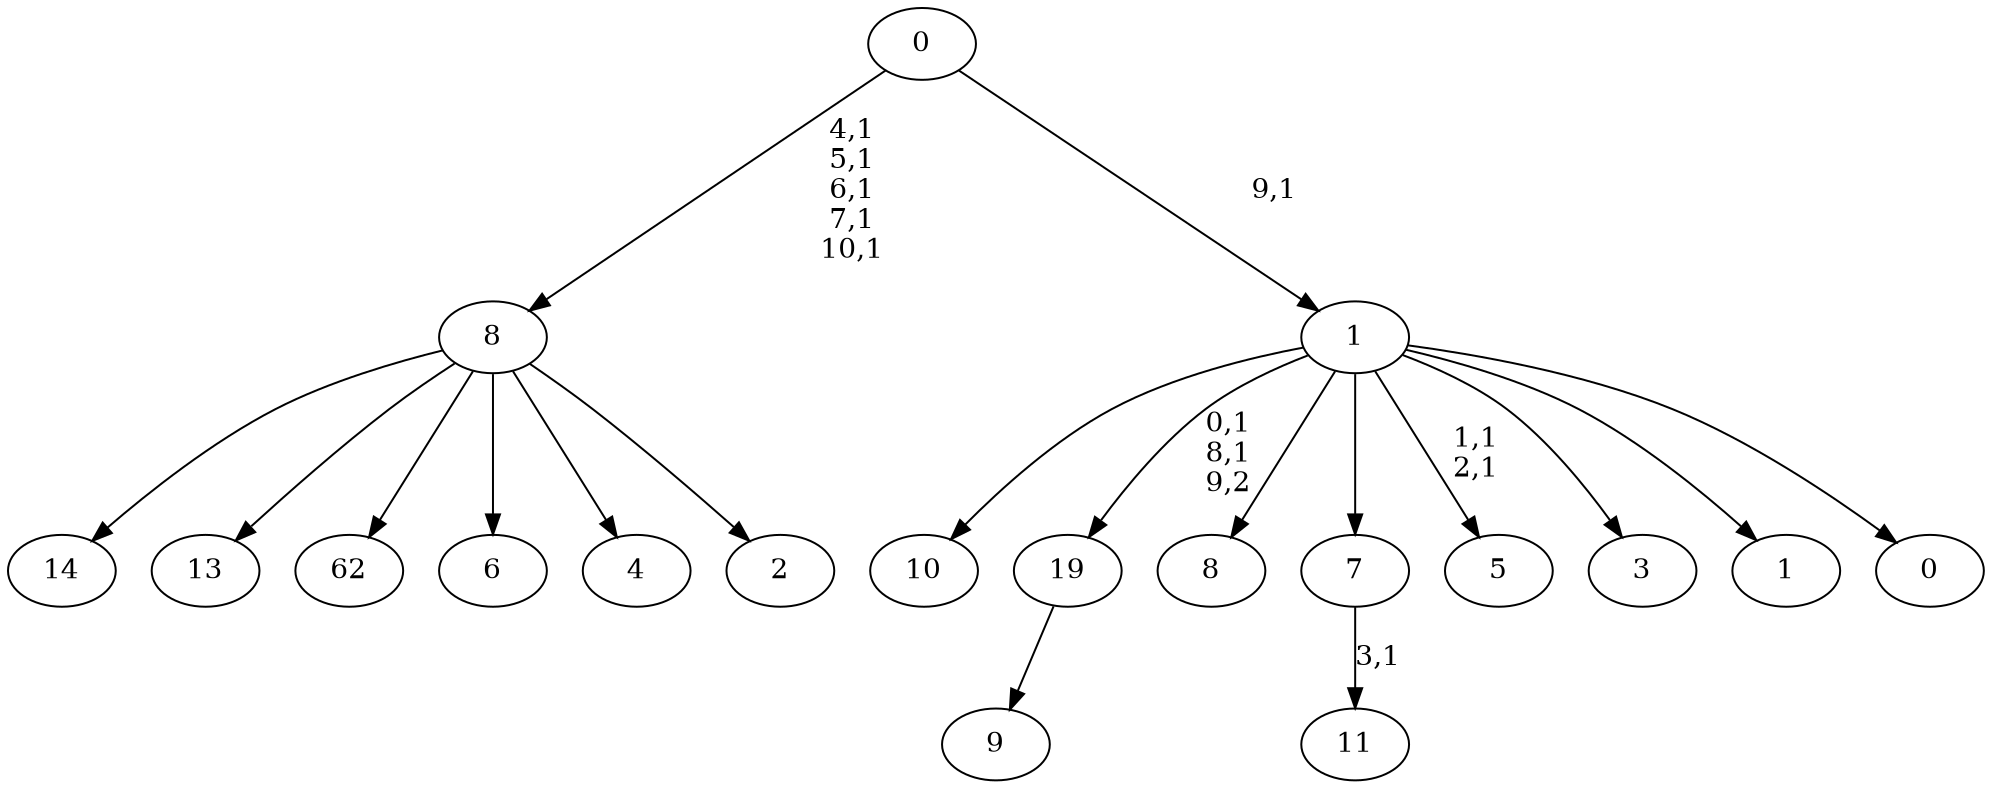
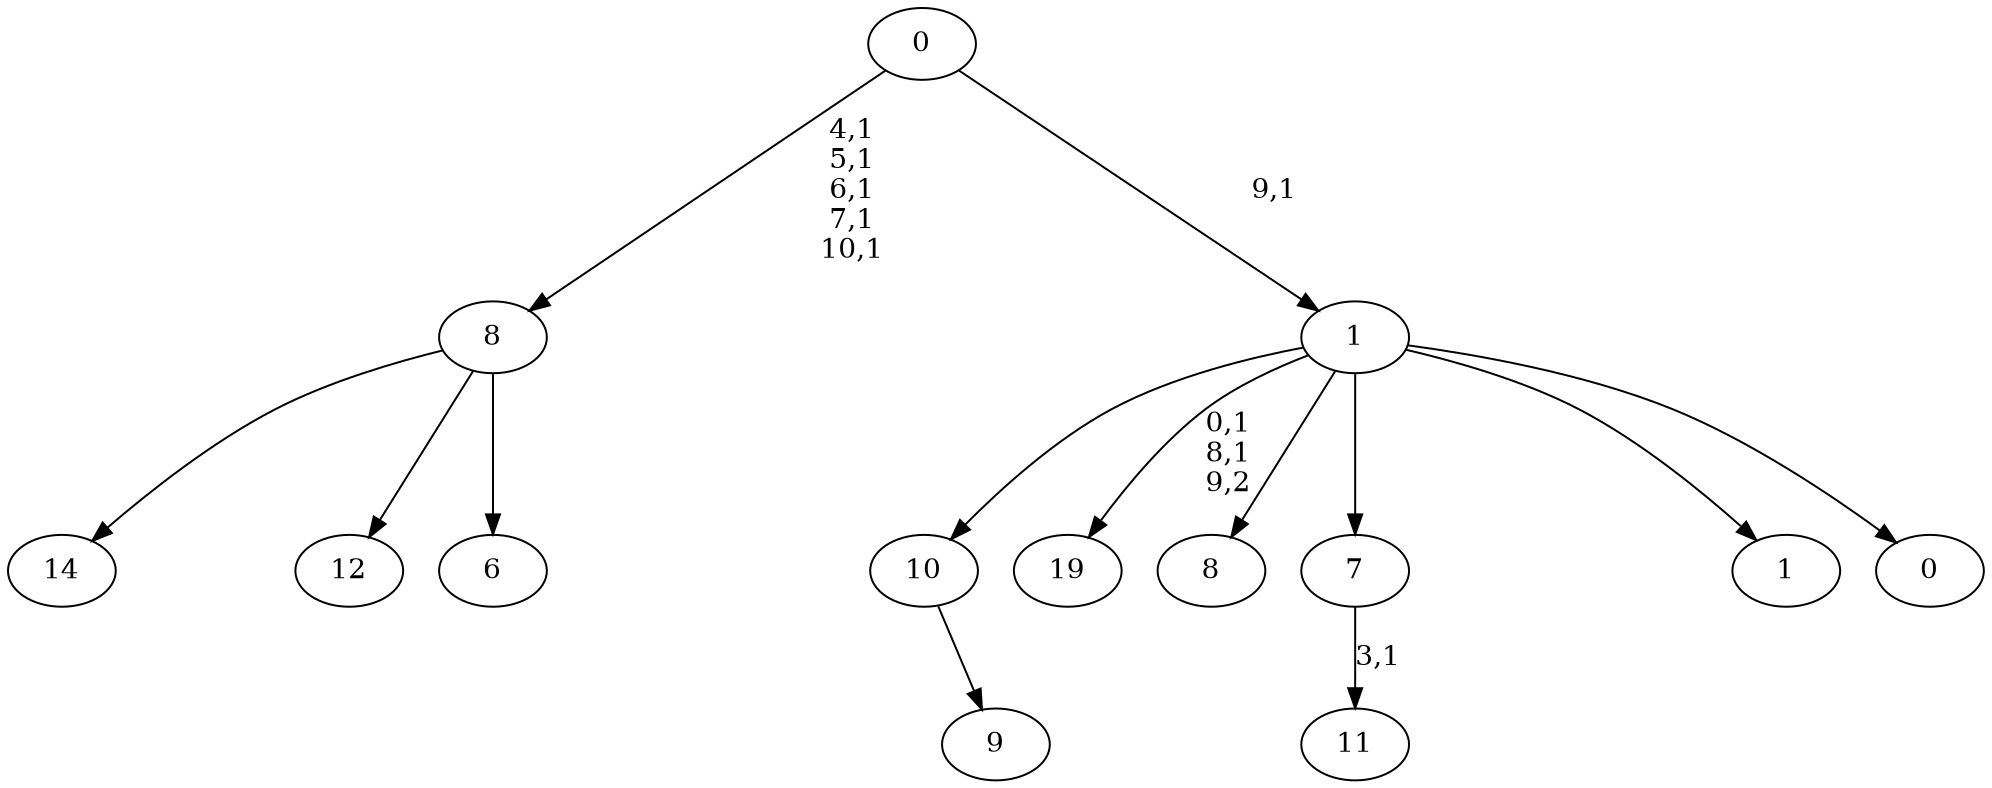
  digraph {
    n1 [label=14]
-   n2 [label=13]
-   n3 [label=62]
+   n3 [label=12]
    n4 [label=11]
    n5 [label=10]
    n6 [label=9]
    19
    n8 [label=8]
    n9 [label=7]
    n10 [label=6]
-   n11 [label=5]
-   n12 [label=4]
-   n13 [label=3]
-   n14 [label=2]
    8
    n16 [label=1]
    n17 [label=0]
    1
    0
-   19 -> n6
+   n5 -> n6
    n9 -> n4 [label="3,1"]
    8 -> n1
-   8 -> n2
    8 -> n3
    8 -> n10
-   8 -> n12
-   8 -> n14
    1 -> n5
    1 -> 19 [label="0,1\n8,1\n9,2"]
    1 -> n8
    1 -> n9
-   1 -> n11 [label="1,1\n2,1"]
-   1 -> n13
    1 -> n16
    1 -> n17
    0 -> 8 [label="4,1\n5,1\n6,1\n7,1\n10,1"]
    0 -> 1 [label="9,1"]
  }
